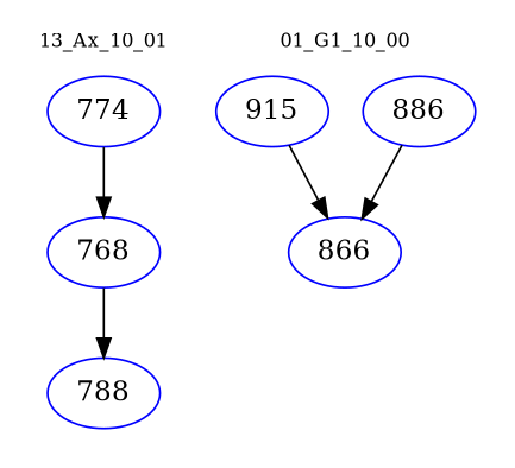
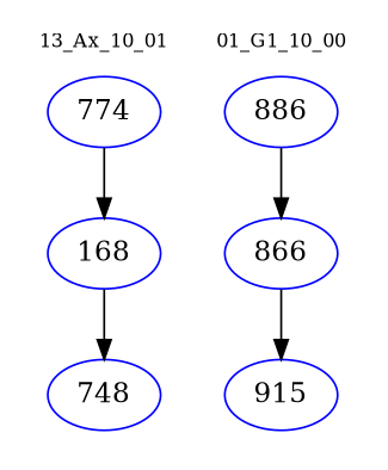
  digraph {
    node [color=blue]
    edge [color=black]
    n1 [label=774]
-   n2 [label=768]
-   n3 [label=788]
+   n2 [label=168]
+   n3 [label=748]
    n4 [label=886]
    n5 [label=866]
    n6 [label=915]
    subgraph cluster_1 {
      color=white
      fontsize=10
      label="13_Ax_10_01"
      n1
      n2
      n3
    }
    subgraph cluster_2 {
      color=white
      fontsize=10
      label="01_G1_10_00"
      n4
      n5
      n6
    }
    n1 -> n2
    n2 -> n3
    n4 -> n5
-   n6 -> n5
+   n5 -> n6
  }
